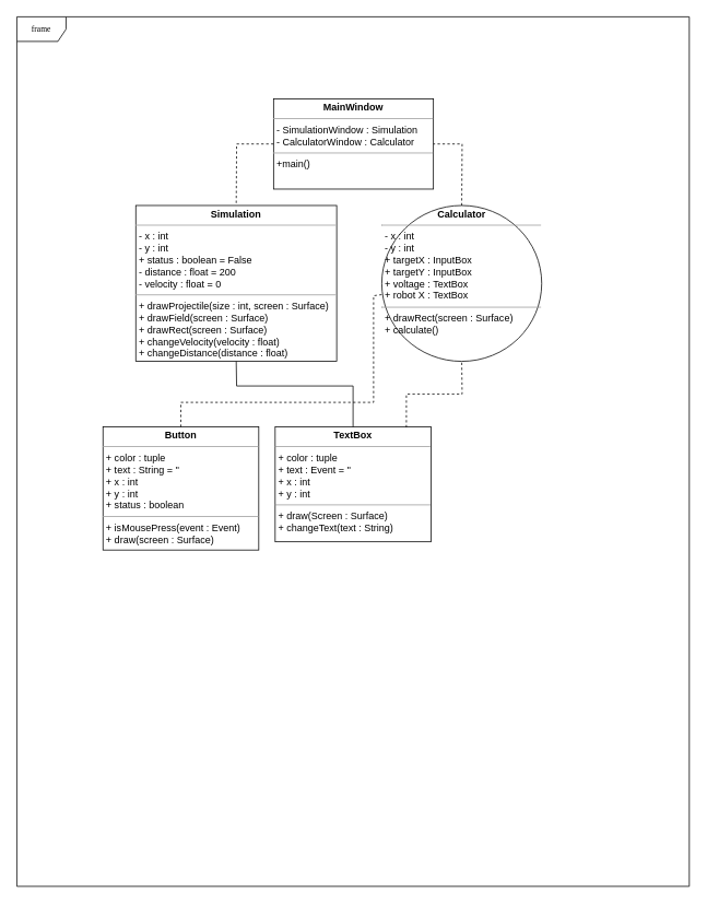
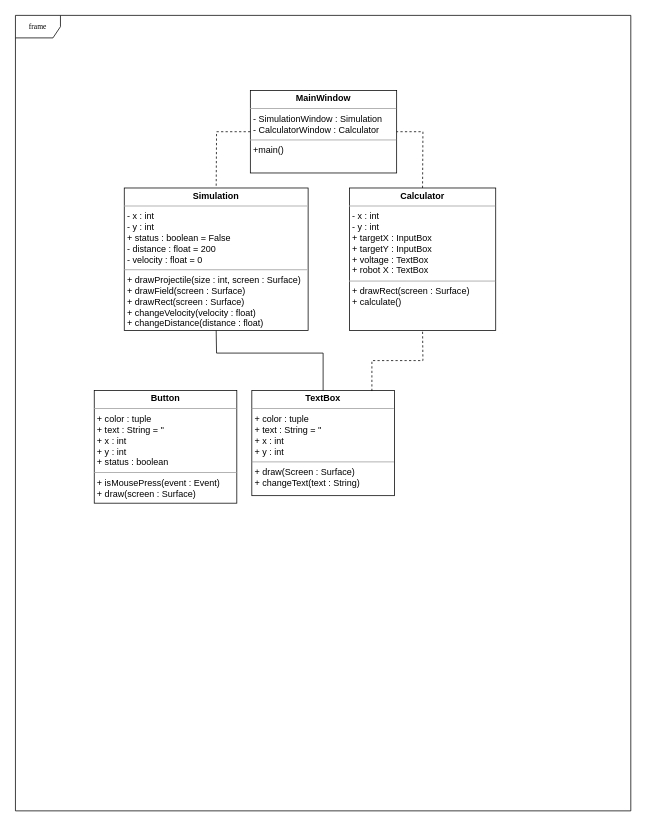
  <mxCell id="0" />
  <mxCell id="1" parent="0" />
  <mxCell id="2" value="frame" style="shape=umlFrame;whiteSpace=wrap;html=1;rounded=0;shadow=0;comic=0;labelBackgroundColor=none;strokeWidth=1;fontFamily=Verdana;fontSize=10;align=center;" parent="1" vertex="1"><mxGeometry x="20" y="20" width="820" height="1060" as="geometry" /></mxCell>
  <mxCell id="3" value="&lt;p style=&quot;margin:0px;margin-top:4px;text-align:center;&quot;&gt;&lt;b style=&quot;&quot;&gt;Simulation&lt;/b&gt;&lt;/p&gt;&lt;hr size=&quot;1&quot;&gt;&lt;p style=&quot;border-color: var(--border-color); margin: 0px 0px 0px 4px;&quot;&gt;- x : int&lt;/p&gt;&lt;p style=&quot;border-color: var(--border-color); margin: 0px 0px 0px 4px;&quot;&gt;- y : int&lt;br&gt;&lt;/p&gt;&lt;p style=&quot;border-color: var(--border-color); margin: 0px 0px 0px 4px;&quot;&gt;+ status : boolean = False&lt;/p&gt;&lt;p style=&quot;border-color: var(--border-color); margin: 0px 0px 0px 4px;&quot;&gt;- distance : float = 200&lt;/p&gt;&lt;p style=&quot;border-color: var(--border-color); margin: 0px 0px 0px 4px;&quot;&gt;- velocity : float = 0&lt;/p&gt;&lt;hr size=&quot;1&quot;&gt;&lt;p style=&quot;border-color: var(--border-color); margin: 0px 0px 0px 4px;&quot;&gt;+ drawProjectile(size : int, screen : Surface)&lt;br style=&quot;border-color: var(--border-color);&quot;&gt;&lt;/p&gt;&lt;p style=&quot;border-color: var(--border-color); margin: 0px 0px 0px 4px;&quot;&gt;+ drawField(screen : Surface)&lt;/p&gt;&lt;p style=&quot;border-color: var(--border-color); margin: 0px 0px 0px 4px;&quot;&gt;+ drawRect(screen : Surface)&lt;/p&gt;&lt;p style=&quot;border-color: var(--border-color); margin: 0px 0px 0px 4px;&quot;&gt;+ changeVelocity(velocity : float)&lt;br&gt;+ changeDistance(distance : float)&lt;/p&gt;" style="verticalAlign=top;align=left;overflow=fill;fontSize=12;fontFamily=Helvetica;html=1;rounded=0;shadow=0;comic=0;labelBackgroundColor=none;strokeWidth=1" parent="1" vertex="1"><mxGeometry x="165" y="250" width="245" height="190" as="geometry" /></mxCell>
- <mxCell id="4" value="&lt;p style=&quot;margin:0px;margin-top:4px;text-align:center;&quot;&gt;&lt;b style=&quot;&quot;&gt;Calculator&lt;/b&gt;&lt;/p&gt;&lt;hr size=&quot;1&quot;&gt;&lt;p style=&quot;margin:0px;margin-left:4px;&quot;&gt;- x : int&lt;/p&gt;&lt;p style=&quot;margin:0px;margin-left:4px;&quot;&gt;- y : int&lt;/p&gt;&lt;p style=&quot;margin:0px;margin-left:4px;&quot;&gt;+ targetX : InputBox&lt;br&gt;+ targetY : InputBox&lt;/p&gt;&lt;p style=&quot;margin:0px;margin-left:4px;&quot;&gt;+ voltage : TextBox&lt;/p&gt;&lt;p style=&quot;margin:0px;margin-left:4px;&quot;&gt;+ robot X : TextBox&lt;/p&gt;&lt;hr size=&quot;1&quot;&gt;&lt;p style=&quot;margin:0px;margin-left:4px;&quot;&gt;+ drawRect(screen : Surface)&lt;br&gt;&lt;/p&gt;&lt;p style=&quot;margin:0px;margin-left:4px;&quot;&gt;+ calculate()&lt;/p&gt;" style="ellipse;verticalAlign=top;align=left;overflow=fill;fontSize=12;fontFamily=Helvetica;html=1;shadow=0;comic=0;labelBackgroundColor=none;strokeWidth=1;" parent="1" vertex="1"><mxGeometry x="465" y="250" width="195" height="190" as="geometry" /></mxCell>
- <mxCell id="5" value="&lt;p style=&quot;margin:0px;margin-top:4px;text-align:center;&quot;&gt;&lt;b style=&quot;&quot;&gt;TextBox&lt;/b&gt;&lt;/p&gt;&lt;hr size=&quot;1&quot;&gt;&lt;p style=&quot;margin:0px;margin-left:4px;&quot;&gt;+ color : tuple&lt;br&gt;+ text : Event = ''&lt;/p&gt;&lt;p style=&quot;margin:0px;margin-left:4px;&quot;&gt;+ x : int&lt;/p&gt;&lt;p style=&quot;margin:0px;margin-left:4px;&quot;&gt;+ y : int&lt;/p&gt;&lt;hr size=&quot;1&quot;&gt;&lt;p style=&quot;margin:0px;margin-left:4px;&quot;&gt;&lt;span style=&quot;background-color: initial;&quot;&gt;+ draw(Screen : Surface)&lt;/span&gt;&lt;br&gt;&lt;/p&gt;&lt;p style=&quot;margin:0px;margin-left:4px;&quot;&gt;&lt;span style=&quot;background-color: initial;&quot;&gt;+ changeText(text : String)&lt;/span&gt;&lt;/p&gt;" style="verticalAlign=top;align=left;overflow=fill;fontSize=12;fontFamily=Helvetica;html=1;rounded=0;shadow=0;comic=0;labelBackgroundColor=none;strokeWidth=1" parent="1" vertex="1"><mxGeometry x="335" y="520" width="190" height="140" as="geometry" /></mxCell>
+ <mxCell id="4" value="&lt;p style=&quot;margin:0px;margin-top:4px;text-align:center;&quot;&gt;&lt;b style=&quot;&quot;&gt;Calculator&lt;/b&gt;&lt;/p&gt;&lt;hr size=&quot;1&quot;&gt;&lt;p style=&quot;margin:0px;margin-left:4px;&quot;&gt;- x : int&lt;/p&gt;&lt;p style=&quot;margin:0px;margin-left:4px;&quot;&gt;- y : int&lt;/p&gt;&lt;p style=&quot;margin:0px;margin-left:4px;&quot;&gt;+ targetX : InputBox&lt;br&gt;+ targetY : InputBox&lt;/p&gt;&lt;p style=&quot;margin:0px;margin-left:4px;&quot;&gt;+ voltage : TextBox&lt;/p&gt;&lt;p style=&quot;margin:0px;margin-left:4px;&quot;&gt;+ robot X : TextBox&lt;/p&gt;&lt;hr size=&quot;1&quot;&gt;&lt;p style=&quot;margin:0px;margin-left:4px;&quot;&gt;+ drawRect(screen : Surface)&lt;br&gt;&lt;/p&gt;&lt;p style=&quot;margin:0px;margin-left:4px;&quot;&gt;+ calculate()&lt;/p&gt;" style="verticalAlign=top;align=left;overflow=fill;fontSize=12;fontFamily=Helvetica;html=1;rounded=0;shadow=0;comic=0;labelBackgroundColor=none;strokeWidth=1" parent="1" vertex="1"><mxGeometry x="465" y="250" width="195" height="190" as="geometry" /></mxCell>
+ <mxCell id="5" value="&lt;p style=&quot;margin:0px;margin-top:4px;text-align:center;&quot;&gt;&lt;b style=&quot;&quot;&gt;TextBox&lt;/b&gt;&lt;/p&gt;&lt;hr size=&quot;1&quot;&gt;&lt;p style=&quot;margin:0px;margin-left:4px;&quot;&gt;+ color : tuple&lt;br&gt;+ text : String = ''&lt;/p&gt;&lt;p style=&quot;margin:0px;margin-left:4px;&quot;&gt;+ x : int&lt;/p&gt;&lt;p style=&quot;margin:0px;margin-left:4px;&quot;&gt;+ y : int&lt;/p&gt;&lt;hr size=&quot;1&quot;&gt;&lt;p style=&quot;margin:0px;margin-left:4px;&quot;&gt;&lt;span style=&quot;background-color: initial;&quot;&gt;+ draw(Screen : Surface)&lt;/span&gt;&lt;br&gt;&lt;/p&gt;&lt;p style=&quot;margin:0px;margin-left:4px;&quot;&gt;&lt;span style=&quot;background-color: initial;&quot;&gt;+ changeText(text : String)&lt;/span&gt;&lt;/p&gt;" style="verticalAlign=top;align=left;overflow=fill;fontSize=12;fontFamily=Helvetica;html=1;rounded=0;shadow=0;comic=0;labelBackgroundColor=none;strokeWidth=1" parent="1" vertex="1"><mxGeometry x="335" y="520" width="190" height="140" as="geometry" /></mxCell>
  <mxCell id="6" value="&lt;p style=&quot;margin:0px;margin-top:4px;text-align:center;&quot;&gt;&lt;b style=&quot;&quot;&gt;Button&lt;/b&gt;&lt;/p&gt;&lt;hr size=&quot;1&quot;&gt;&lt;p style=&quot;margin:0px;margin-left:4px;&quot;&gt;+ color : tuple&lt;br&gt;+ text : String = ''&lt;/p&gt;&lt;p style=&quot;margin:0px;margin-left:4px;&quot;&gt;+ x : int&lt;/p&gt;&lt;p style=&quot;margin:0px;margin-left:4px;&quot;&gt;+ y : int&lt;/p&gt;&lt;p style=&quot;margin:0px;margin-left:4px;&quot;&gt;+ status : boolean&lt;/p&gt;&lt;hr size=&quot;1&quot;&gt;&lt;p style=&quot;margin:0px;margin-left:4px;&quot;&gt;+&amp;nbsp;isMousePress(event : Event)&lt;/p&gt;&lt;p style=&quot;margin:0px;margin-left:4px;&quot;&gt;+ draw(screen : Surface)&lt;/p&gt;" style="verticalAlign=top;align=left;overflow=fill;fontSize=12;fontFamily=Helvetica;html=1;rounded=0;shadow=0;comic=0;labelBackgroundColor=none;strokeWidth=1" parent="1" vertex="1"><mxGeometry x="125" y="520" width="190" height="150" as="geometry" /></mxCell>
- <mxCell id="7" value="" style="endArrow=none;dashed=1;html=1;rounded=0;exitX=0.5;exitY=0;exitDx=0;exitDy=0;" parent="1" source="6" target="4" edge="1"><mxGeometry width="50" height="50" relative="1" as="geometry"><mxPoint x="475" y="500" as="sourcePoint" /><mxPoint x="525" y="450" as="targetPoint" /><Array as="points"><mxPoint x="220" y="490" /><mxPoint x="455" y="490" /><mxPoint x="455" y="360" /></Array></mxGeometry></mxCell>
  <mxCell id="8" value="" style="endArrow=none;dashed=1;html=1;rounded=0;entryX=0.5;entryY=1;entryDx=0;entryDy=0;exitX=0.842;exitY=0.004;exitDx=0;exitDy=0;exitPerimeter=0;" parent="1" source="5" target="4" edge="1"><mxGeometry width="50" height="50" relative="1" as="geometry"><mxPoint x="495" y="530" as="sourcePoint" /><mxPoint x="545" y="480" as="targetPoint" /><Array as="points"><mxPoint x="495" y="480" /><mxPoint x="563" y="480" /></Array></mxGeometry></mxCell>
  <mxCell id="9" value="&lt;p style=&quot;margin:0px;margin-top:4px;text-align:center;&quot;&gt;&lt;b&gt;MainWindow&lt;/b&gt;&lt;/p&gt;&lt;hr size=&quot;1&quot;&gt;&lt;p style=&quot;margin:0px;margin-left:4px;&quot;&gt;- SimulationWindow : Simulation&lt;br&gt;&lt;/p&gt;&lt;p style=&quot;margin:0px;margin-left:4px;&quot;&gt;- CalculatorWindow : Calculator&lt;/p&gt;&lt;hr size=&quot;1&quot;&gt;&lt;p style=&quot;margin:0px;margin-left:4px;&quot;&gt;+main()&lt;/p&gt;" style="verticalAlign=top;align=left;overflow=fill;fontSize=12;fontFamily=Helvetica;html=1;rounded=0;shadow=0;comic=0;labelBackgroundColor=none;strokeWidth=1" parent="1" vertex="1"><mxGeometry x="333" y="120" width="195" height="110" as="geometry" /></mxCell>
  <mxCell id="10" value="" style="endArrow=none;dashed=1;html=1;rounded=0;exitX=0;exitY=0.5;exitDx=0;exitDy=0;entryX=0.5;entryY=0;entryDx=0;entryDy=0;" parent="1" source="9" target="3" edge="1"><mxGeometry width="50" height="50" relative="1" as="geometry"><mxPoint x="445" y="210" as="sourcePoint" /><mxPoint x="495" y="160" as="targetPoint" /><Array as="points"><mxPoint x="288" y="175" /></Array></mxGeometry></mxCell>
  <mxCell id="11" value="" style="endArrow=none;dashed=1;html=1;rounded=0;entryX=1;entryY=0.5;entryDx=0;entryDy=0;exitX=0.5;exitY=0;exitDx=0;exitDy=0;" parent="1" source="4" target="9" edge="1"><mxGeometry width="50" height="50" relative="1" as="geometry"><mxPoint x="445" y="210" as="sourcePoint" /><mxPoint x="495" y="160" as="targetPoint" /><Array as="points"><mxPoint x="563" y="175" /></Array></mxGeometry></mxCell>
  <mxCell id="12" value="" style="endArrow=none;dashed=0;html=1;rounded=0;entryX=0.5;entryY=1;entryDx=0;entryDy=0;exitX=0.5;exitY=0;exitDx=0;exitDy=0;" parent="1" source="5" target="3" edge="1"><mxGeometry width="50" height="50" relative="1" as="geometry"><mxPoint x="325" y="500" as="sourcePoint" /><mxPoint x="375" y="450" as="targetPoint" /><Array as="points"><mxPoint x="430" y="470" /><mxPoint x="288" y="470" /></Array></mxGeometry></mxCell>
